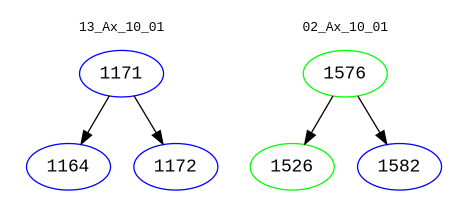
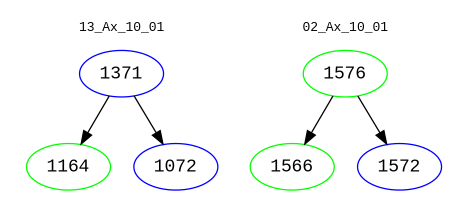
  digraph {
    fontname="Liberation Mono"
    node [color=blue fontname="Liberation Mono"]
    edge [color=black fontname="Liberation Mono"]
-   n1 [label=1171]
-   n2 [label=1164]
-   n3 [label=1172]
+   n1 [label=1371]
+   n2 [color=green label=1164]
+   n3 [label=1072]
    n4 [color=green label=1576]
-   n5 [color=green label=1526]
-   n6 [label=1582]
+   n5 [color=green label=1566]
+   n6 [label=1572]
    subgraph cluster_1 {
      color=white
      fontsize=10
      label="13_Ax_10_01"
      n1
      n2
      n3
    }
    subgraph cluster_2 {
      color=white
      fontsize=10
      label="02_Ax_10_01"
      n4
      n5
      n6
    }
    n1 -> n2
    n1 -> n3
    n4 -> n5
    n4 -> n6
  }
